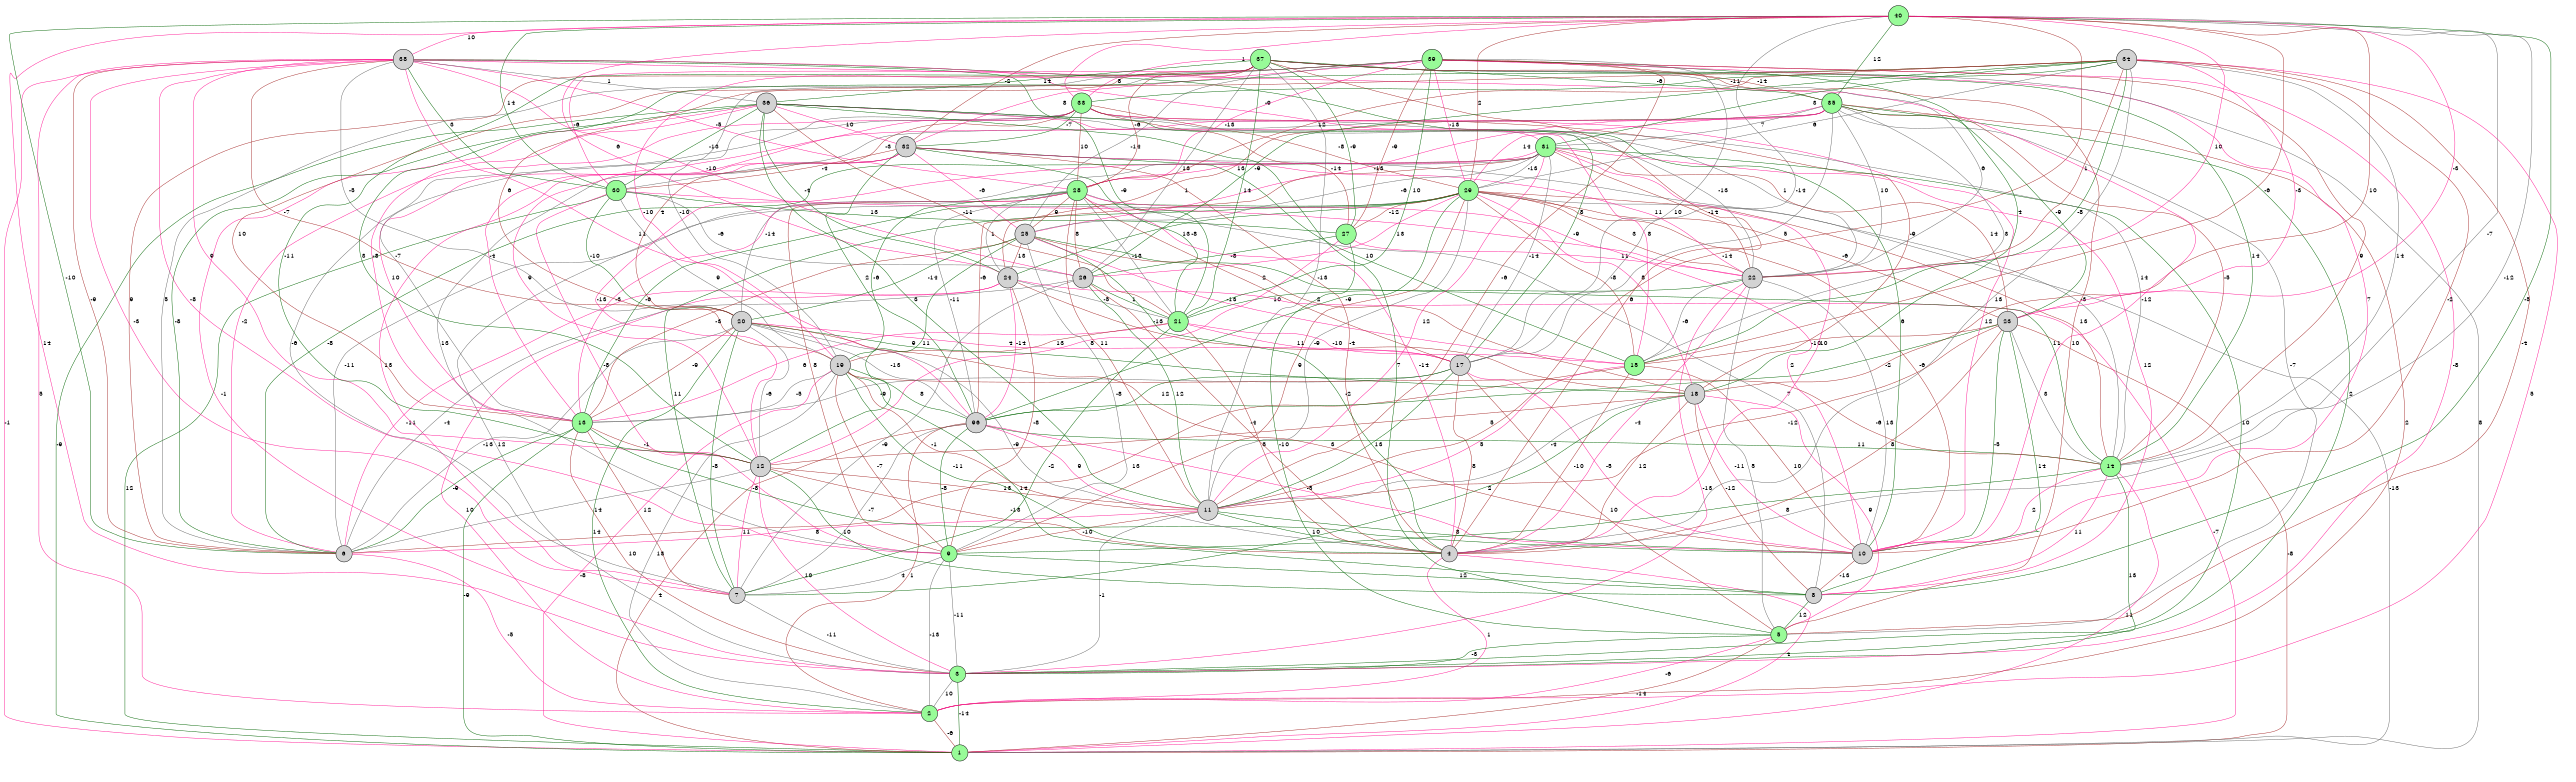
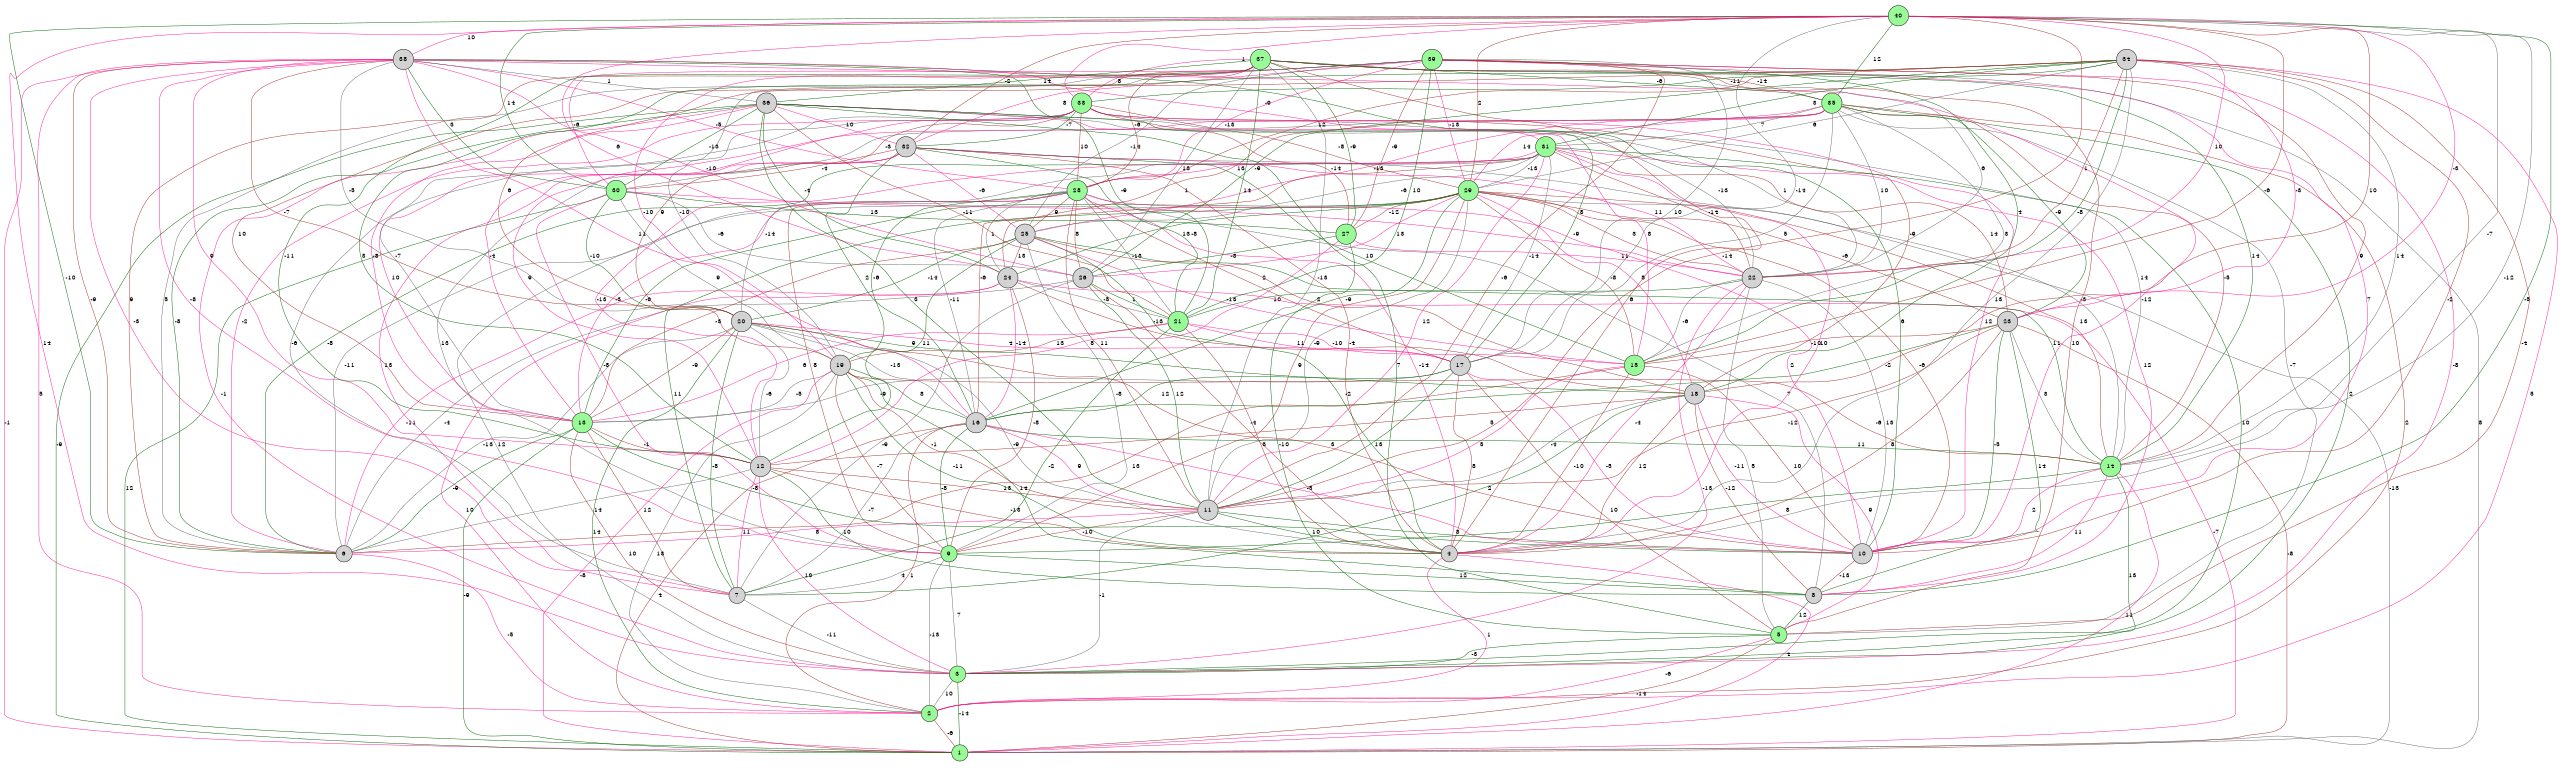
  graph {
    fontname="Helvetica,Arial,sans-serif"
    node [fillcolor=lightgrey shape=circle style=filled]
    edge [color=brown]
    40 [fillcolor=palegreen]
    3 [fillcolor=palegreen]
    4
    6
    8
    11
    14 [fillcolor=palegreen]
    15 [fillcolor=palegreen]
    17
    18
    22
    23
    24
    29 [fillcolor=palegreen]
    30 [fillcolor=palegreen]
    32
    33 [fillcolor=palegreen]
    35 [fillcolor=palegreen]
    38
    1 [fillcolor=palegreen]
    2 [fillcolor=palegreen]
    5 [fillcolor=palegreen]
    10
    9 [fillcolor=palegreen]
    13 [fillcolor=palegreen]
-   16 [label=96]
+   16
    7
    12
    21 [fillcolor=palegreen]
    27 [fillcolor=palegreen]
    26
    19
    20
    25
    28 [fillcolor=palegreen]
    31 [fillcolor=palegreen]
    36
    39 [fillcolor=palegreen]
    37 [fillcolor=palegreen]
    34
    40 -- 3 [color=deeppink label=14]
    40 -- 4 [color=gray40 label=-12]
    40 -- 6 [color=darkgreen label=-10]
    40 -- 8 [color=darkgreen label=-5]
    40 -- 11 [label=-14]
    40 -- 14 [color=gray40 label=-7]
    40 -- 15 [label=-6]
    40 -- 17 [color=gray40 label=-14]
    40 -- 18 [label=10]
    40 -- 22 [color=deeppink label=10]
    40 -- 23 [color=deeppink label=-3]
    40 -- 24 [color=deeppink label=6]
    40 -- 29 [label=2]
    40 -- 30 [color=darkgreen label=14]
    40 -- 32 [label=-2]
    40 -- 33 [color=deeppink label=1]
    40 -- 35 [color=darkgreen label=12]
    40 -- 38 [color=deeppink label=10]
    3 -- 1 [color=darkgreen label=-14]
    3 -- 2 [color=gray40 label=10]
    4 -- 1 [color=deeppink label=4]
    4 -- 2 [color=deeppink label=1]
    6 -- 2 [color=deeppink label=-5]
    8 -- 5 [color=darkgreen label=12]
    11 -- 3 [color=gray40 label=-1]
    11 -- 4 [color=darkgreen label=10]
    11 -- 6 [color=deeppink label=8]
    11 -- 10 [color=darkgreen label=8]
    11 -- 9 [label=-10]
    14 -- 3 [color=darkgreen label=13]
    14 -- 8 [color=deeppink label=11]
    14 -- 1 [color=deeppink label=11]
    14 -- 10 [color=deeppink label=2]
    14 -- 9 [color=darkgreen label=8]
    15 -- 4 [label=-10]
    15 -- 6 [label=13]
    15 -- 11 [color=deeppink label=5]
    15 -- 10 [label=10]
    17 -- 4 [label=8]
    17 -- 11 [color=darkgreen label=13]
    17 -- 5 [label=10]
    17 -- 10 [color=deeppink label=-5]
    17 -- 13 [color=gray40 label=-9]
    17 -- 16 [color=darkgreen label=12]
    18 -- 4 [label=12]
    18 -- 8 [label=-12]
    18 -- 11 [color=gray40 label=-4]
    18 -- 5 [color=deeppink label=9]
    18 -- 10 [color=deeppink label=-11]
    18 -- 7 [color=darkgreen label=2]
    18 -- 12 [label=5]
    22 -- 3 [color=deeppink label=-13]
    22 -- 4 [color=deeppink label=-4]
    22 -- 15 [color=gray40 label=-6]
    22 -- 5 [color=gray40 label=5]
    22 -- 10 [color=gray40 label=13]
    22 -- 21 [color=darkgreen label=10]
    23 -- 4 [label=8]
    23 -- 8 [color=darkgreen label=14]
    23 -- 11 [label=-12]
    23 -- 14 [color=gray40 label=3]
    23 -- 15 [label=-10]
    23 -- 1 [label=-8]
    23 -- 10 [color=darkgreen label=-5]
    23 -- 16 [color=darkgreen label=-2]
    24 -- 6 [color=deeppink label=-11]
    24 -- 18 [label=-13]
    24 -- 1 [color=deeppink label=-7]
    24 -- 2 [color=deeppink label=10]
    24 -- 9 [label=-8]
    24 -- 16 [color=deeppink label=-14]
    24 -- 21 [color=gray40 label=-5]
    29 -- 6 [color=gray40 label=-11]
    29 -- 11 [color=gray40 label=-9]
    29 -- 14 [label=13]
    29 -- 15 [label=-8]
    29 -- 18 [color=deeppink label=8]
    29 -- 22 [label=3]
    29 -- 23 [label=-6]
    29 -- 24 [color=darkgreen label=13]
    29 -- 1 [color=gray40 label=-13]
    29 -- 10 [label=-6]
    29 -- 9 [label=9]
    29 -- 13 [color=darkgreen label=-6]
    29 -- 16 [color=darkgreen label=-9]
    29 -- 7 [color=darkgreen label=11]
    29 -- 27 [label=-12]
    29 -- 26 [color=deeppink label=13]
    30 -- 22 [color=deeppink label=-9]
    30 -- 1 [color=darkgreen label=12]
    30 -- 9 [color=deeppink label=-8]
    30 -- 27 [color=darkgreen label=13]
    30 -- 26 [color=gray40 label=-6]
    30 -- 19 [color=gray40 label=9]
    30 -- 20 [color=darkgreen label=-10]
    32 -- 4 [label=-4]
    32 -- 14 [color=gray40 label=-3]
    32 -- 15 [color=darkgreen label=10]
    32 -- 22 [color=deeppink label=11]
    32 -- 30 [label=-4]
    32 -- 9 [color=gray40 label=13]
    32 -- 13 [color=deeppink label=10]
    32 -- 16 [color=darkgreen label=2]
    32 -- 7 [color=deeppink label=13]
    32 -- 21 [color=darkgreen label=-8]
    32 -- 25 [color=deeppink label=-6]
    33 -- 6 [color=deeppink label=-2]
    33 -- 18 [label=-9]
    33 -- 22 [color=gray40 label=1]
    33 -- 29 [label=-8]
    33 -- 32 [color=darkgreen label=-7]
    33 -- 10 [color=deeppink label=12]
    33 -- 13 [color=gray40 label=-7]
    33 -- 7 [color=gray40 label=-6]
    33 -- 12 [color=deeppink label=9]
    33 -- 27 [label=-14]
-   33 -- 20 [label=4]
+   33 -- 20 [label=9]
    33 -- 28 [label=10]
    35 -- 3 [color=darkgreen label=2]
    35 -- 14 [label=-5]
    35 -- 15 [color=gray40 label=3]
    35 -- 17 [color=gray40 label=5]
    35 -- 22 [color=gray40 label=10]
    35 -- 23 [color=darkgreen label=-9]
    35 -- 24 [label=1]
    35 -- 29 [color=deeppink label=14]
    35 -- 30 [color=gray40 label=-3]
    35 -- 2 [label=2]
    35 -- 5 [color=gray40 label=-7]
    35 -- 13 [color=deeppink label=-4]
    35 -- 25 [color=deeppink label=-13]
    35 -- 31 [color=gray40 label=7]
    38 -- 6 [label=-9]
    38 -- 17 [color=darkgreen label=8]
    38 -- 30 [color=darkgreen label=3]
    38 -- 1 [color=deeppink label=-1]
    38 -- 2 [color=deeppink label=5]
    38 -- 10 [color=deeppink label=-12]
    38 -- 9 [color=deeppink label=-8]
    38 -- 16 [color=deeppink label=11]
    38 -- 7 [color=deeppink label=-3]
    38 -- 12 [color=deeppink label=9]
    38 -- 21 [color=darkgreen label=-9]
    38 -- 26 [color=deeppink label=-10]
    38 -- 19 [label=-7]
    38 -- 20 [color=gray40 label=-5]
    38 -- 28 [color=deeppink label=-5]
    38 -- 31 [color=deeppink label=-9]
    38 -- 36 [color=gray40 label=1]
    2 -- 1 [label=-6]
    5 -- 3 [color=darkgreen label=-3]
    5 -- 1 [label=-14]
    5 -- 2 [color=deeppink label=-6]
    10 -- 8 [label=-13]
-   9 -- 3 [color=gray40 label=-11]
+   9 -- 3 [color=gray40 label=7]
    9 -- 8 [color=darkgreen label=12]
    9 -- 2 [color=gray40 label=-13]
    9 -- 7 [color=gray40 label=4]
    13 -- 3 [label=10]
    13 -- 6 [color=darkgreen label=-9]
    13 -- 1 [color=darkgreen label=-9]
    13 -- 10 [color=darkgreen label=-8]
    13 -- 7 [label=12]
    13 -- 12 [label=-1]
    16 -- 11 [color=deeppink label=9]
    16 -- 14 [color=darkgreen label=11]
    16 -- 1 [label=4]
    16 -- 2 [label=1]
    16 -- 10 [color=deeppink label=-5]
    16 -- 9 [color=darkgreen label=-8]
    16 -- 7 [color=gray40 label=-7]
    7 -- 3 [color=gray40 label=-11]
    12 -- 3 [color=deeppink label=10]
    12 -- 4 [label=-13]
    12 -- 6 [color=gray40 label=14]
    12 -- 8 [color=darkgreen label=10]
    12 -- 11 [label=13]
    12 -- 7 [color=deeppink label=11]
    21 -- 4 [label=8]
    21 -- 15 [color=deeppink label=-10]
    21 -- 17 [color=deeppink label=11]
    21 -- 13 [color=deeppink label=6]
    21 -- 7 [color=darkgreen label=-2]
    21 -- 19 [label=13]
    27 -- 22 [color=deeppink label=11]
    27 -- 5 [color=darkgreen label=-10]
    27 -- 12 [color=deeppink label=8]
    27 -- 26 [color=darkgreen label=-8]
    26 -- 4 [label=-4]
    26 -- 6 [color=gray40 label=-4]
    26 -- 11 [color=darkgreen label=12]
    26 -- 7 [color=gray40 label=-9]
    26 -- 21 [color=darkgreen label=1]
    19 -- 4 [color=darkgreen label=-11]
    19 -- 8 [color=darkgreen label=14]
    19 -- 11 [label=-1]
    19 -- 14 [label=-6]
    19 -- 1 [color=deeppink label=-8]
    19 -- 2 [color=gray40 label=13]
    19 -- 9 [label=-7]
    19 -- 13 [color=gray40 label=-5]
    19 -- 16 [color=darkgreen label=8]
    20 -- 4 [color=gray40 label=-9]
    20 -- 6 [color=gray40 label=-13]
    20 -- 17 [color=deeppink label=4]
    20 -- 18 [color=darkgreen label=9]
    20 -- 2 [color=darkgreen label=14]
    20 -- 10 [label=3]
    20 -- 13 [label=-9]
    20 -- 16 [color=gray40 label=-13]
    20 -- 7 [color=darkgreen label=-8]
    20 -- 12 [color=gray40 label=-6]
    25 -- 4 [color=darkgreen label=-2]
    25 -- 14 [color=darkgreen label=11]
    25 -- 15 [color=deeppink label=-13]
    25 -- 18 [label=2]
    25 -- 24 [label=13]
    25 -- 9 [color=gray40 label=-8]
    25 -- 13 [label=-3]
    25 -- 12 [color=darkgreen label=11]
    25 -- 20 [color=darkgreen label=-14]
    28 -- 3 [color=gray40 label=12]
    28 -- 4 [color=deeppink label=-14]
    28 -- 8 [color=gray40 label=7]
    28 -- 11 [label=11]
    28 -- 17 [label=2]
    28 -- 24 [color=gray40 label=1]
    28 -- 10 [color=deeppink label=2]
    28 -- 9 [label=8]
    28 -- 13 [color=deeppink label=-3]
    28 -- 16 [color=gray40 label=-11]
    28 -- 21 [color=gray40 label=-13]
    28 -- 26 [label=8]
    28 -- 19 [color=darkgreen label=-6]
    28 -- 25 [label=9]
    31 -- 3 [color=darkgreen label=10]
    31 -- 4 [color=deeppink label=10]
    31 -- 6 [color=darkgreen label=-8]
    31 -- 8 [color=deeppink label=12]
    31 -- 11 [color=deeppink label=12]
    31 -- 17 [color=gray40 label=-14]
    31 -- 22 [label=-14]
    31 -- 23 [label=14]
    31 -- 29 [color=gray40 label=-13]
    31 -- 16 [label=-6]
    31 -- 12 [color=deeppink label=-13]
    31 -- 20 [color=gray40 label=-14]
    31 -- 25 [color=gray40 label=-6]
    31 -- 28 [color=deeppink label=13]
    36 -- 3 [color=deeppink label=-1]
    36 -- 6 [color=darkgreen label=-8]
    36 -- 11 [color=darkgreen label=3]
    36 -- 14 [color=gray40 label=14]
    36 -- 15 [color=deeppink label=8]
    36 -- 22 [color=gray40 label=-13]
    36 -- 24 [color=darkgreen label=-4]
    36 -- 30 [color=darkgreen label=-13]
    36 -- 32 [color=deeppink label=10]
    36 -- 1 [color=darkgreen label=-9]
    36 -- 5 [color=darkgreen label=7]
    36 -- 10 [color=darkgreen label=6]
    36 -- 13 [color=deeppink label=-8]
    36 -- 21 [label=-11]
    39 -- 3 [color=deeppink label=-8]
    39 -- 6 [color=gray40 label=5]
    39 -- 11 [label=-6]
    39 -- 14 [label=9]
    39 -- 17 [color=gray40 label=10]
    39 -- 18 [color=darkgreen label=4]
    39 -- 29 [color=deeppink label=-13]
    39 -- 32 [color=deeppink label=8]
    39 -- 35 [label=-14]
    39 -- 10 [color=deeppink label=7]
    39 -- 13 [label=10]
    39 -- 21 [color=darkgreen label=10]
    39 -- 27 [label=-9]
    39 -- 19 [color=gray40 label=-10]
    39 -- 25 [color=gray40 label=-14]
    39 -- 28 [color=deeppink label=-13]
    37 -- 4 [label=6]
    37 -- 6 [label=9]
    37 -- 11 [color=gray40 label=-13]
    37 -- 14 [color=darkgreen label=14]
    37 -- 22 [color=gray40 label=6]
    37 -- 30 [color=deeppink label=-6]
    37 -- 33 [color=deeppink label=8]
    37 -- 35 [color=darkgreen label=-6]
    37 -- 1 [color=gray40 label=8]
    37 -- 5 [label=10]
    37 -- 12 [color=darkgreen label=-11]
    37 -- 21 [color=darkgreen label=14]
    37 -- 27 [color=darkgreen label=-9]
    37 -- 26 [color=gray40 label=13]
    37 -- 19 [color=deeppink label=-10]
    37 -- 28 [label=-6]
    37 -- 36 [color=darkgreen label=14]
    34 -- 4 [color=gray40 label=13]
    34 -- 14 [color=gray40 label=14]
    34 -- 15 [color=darkgreen label=-8]
    34 -- 22 [label=1]
    34 -- 23 [color=deeppink label=-3]
    34 -- 29 [color=gray40 label=6]
    34 -- 33 [color=darkgreen label=-11]
    34 -- 2 [color=deeppink label=5]
    34 -- 5 [label=-4]
    34 -- 10 [label=-2]
    34 -- 12 [color=darkgreen label=3]
    34 -- 26 [color=darkgreen label=-9]
    34 -- 20 [label=6]
    34 -- 28 [label=12]
    34 -- 31 [color=darkgreen label=3]
  }
